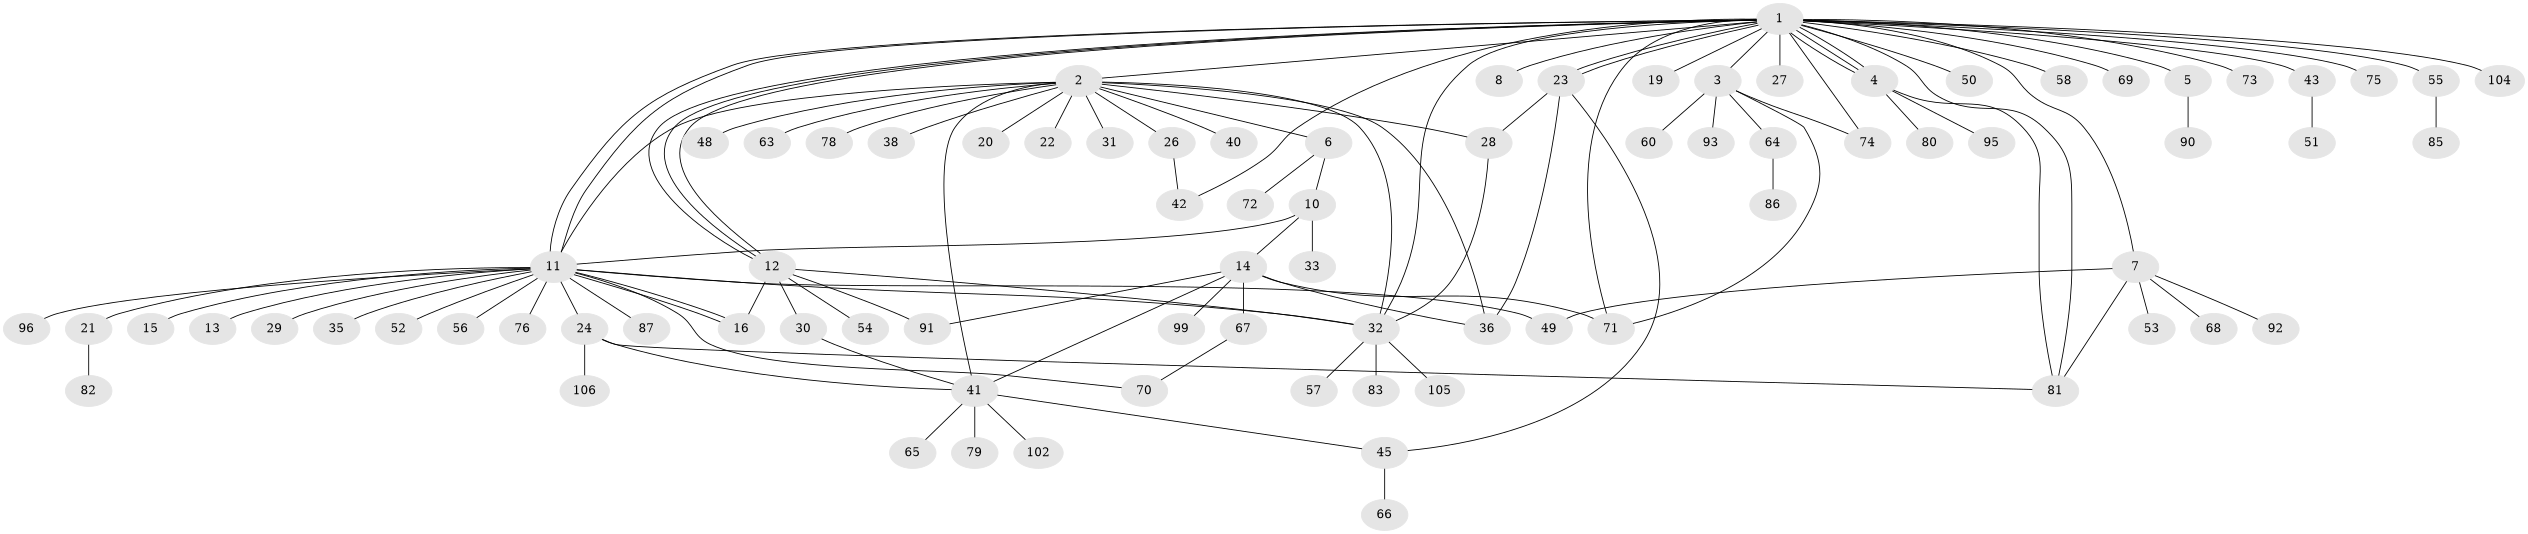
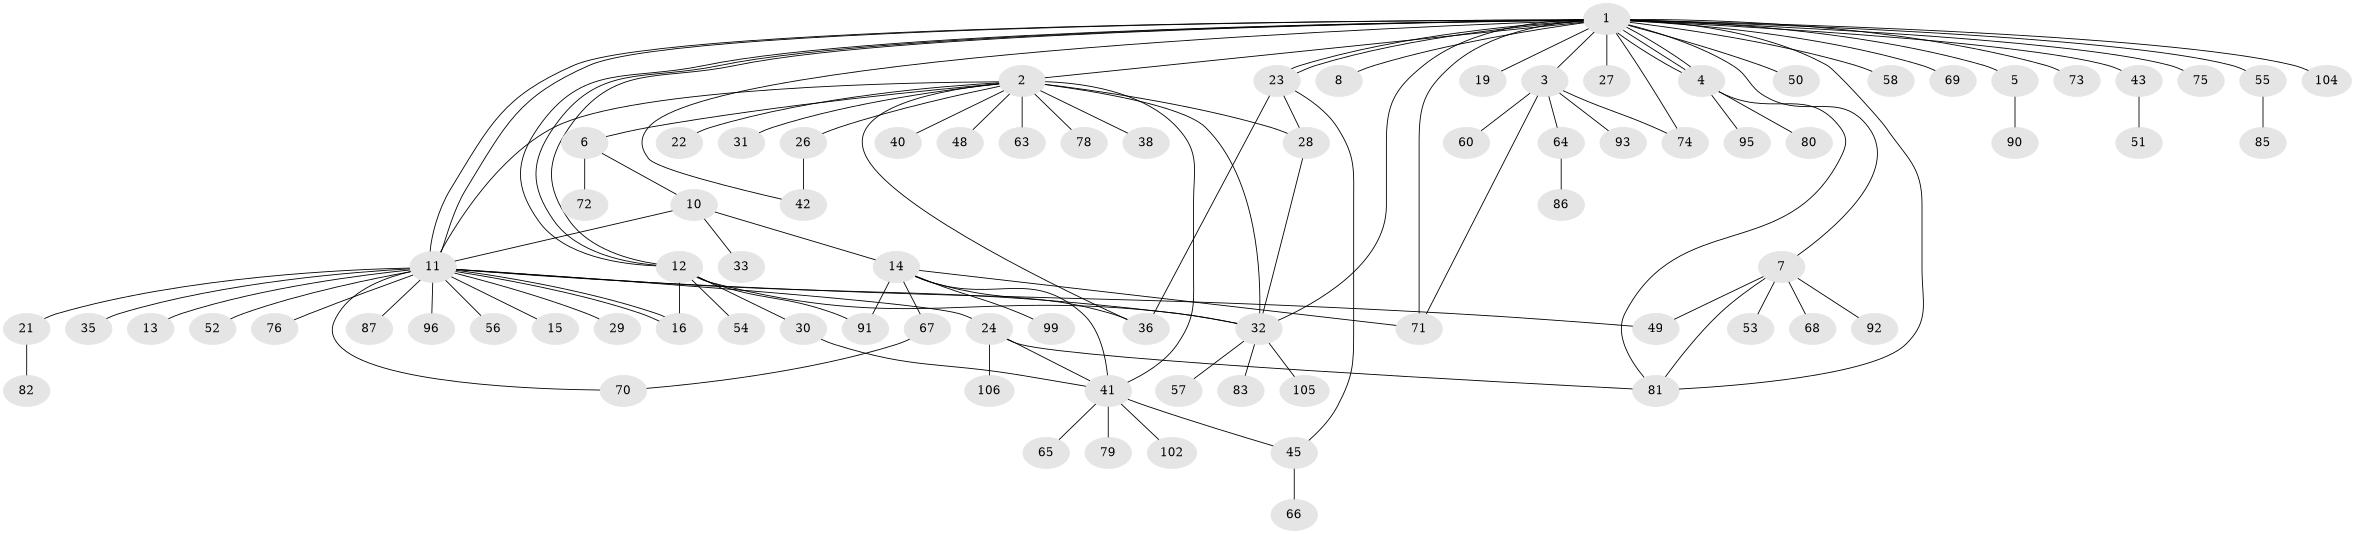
  graph {
    node [color=gray90 style=filled]
    1 [super="+61"]
    2 [super="+9"]
    3 [super="+59"]
    4 [super="+44"]
    5 [super="+62"]
    7 [super="+17"]
    8
    11 [super="+103"]
    12 [super="+38"]
    19
    23 [super="+84"]
    27
    32 [super="+34"]
    42
    43
    50
    55
    58
    69
    71
    73
    74
    75
    81
    104
    6 [super="+18"]
-   20
    22
    26 [super="+37"]
    28 [super="+101"]
    31
    36
    40
    41 [super="+100"]
    48
    63
    78
    n38 [label=38]
    60
    64
    93
    80
    95
    90
    49 [super="+97"]
    53
    68
    92 [super="+94"]
    13
    15
    16
    21 [super="+88"]
    24 [super="+47"]
    29
    35
    52 [super="+89"]
    56
    70
    76
    87
    96
    30
    54
    91
    45
    57
    83
    105
    51
    85
    10 [super="+46"]
    72
    65
    79
    102
    86
    14 [super="+39"]
    33 [super="+77"]
    67
    99
    82
    106
    66
    1 -- 2
    1 -- 3
    1 -- 4
    1 -- 4
    1 -- 4
    1 -- 5
    1 -- 7
    1 -- 8
    1 -- 11
    1 -- 11
    1 -- 12
    1 -- 12
    1 -- 12
    1 -- 19
    1 -- 23 [weight=2]
    1 -- 23
    1 -- 27
    1 -- 32
    1 -- 42
    1 -- 43
    1 -- 50
    1 -- 55
    1 -- 58
    1 -- 69
    1 -- 71
    1 -- 73
    1 -- 74
    1 -- 75
    1 -- 81
    1 -- 104
    2 -- 11
    2 -- 32 [weight=2]
    2 -- 6
-   2 -- 20
    2 -- 22
    2 -- 26
    2 -- 28
    2 -- 31
    2 -- 36
    2 -- 40
    2 -- 41 [weight=2]
    2 -- 48
    2 -- 63
    2 -- 78
    2 -- n38
    3 -- 71
    3 -- 74
    3 -- 60
    3 -- 64
    3 -- 93
    4 -- 81
    4 -- 80
    4 -- 95
    5 -- 90
    7 -- 81
    7 -- 49
    7 -- 53
    7 -- 68
    7 -- 92
    11 -- 32
    11 -- 49
    11 -- 13
    11 -- 15
    11 -- 16
    11 -- 16
    11 -- 21 [weight=2]
    11 -- 24
    11 -- 29
    11 -- 35
    11 -- 52
    11 -- 56
    11 -- 70
    11 -- 76
    11 -- 87
    11 -- 96
    12 -- 32
    12 -- 16
    12 -- 30
    12 -- 54
    12 -- 91
    23 -- 28
    23 -- 36
    23 -- 45
    32 -- 57
    32 -- 83
    32 -- 105
    43 -- 51
    55 -- 85
    6 -- 10
    6 -- 72
    26 -- 42
    28 -- 32
    41 -- 45
    41 -- 65
    41 -- 79
    41 -- 102
    64 -- 86
    21 -- 82
    24 -- 81
    24 -- 41
    24 -- 106
    30 -- 41
    45 -- 66
    10 -- 11
    10 -- 14
    10 -- 33
    14 -- 71
    14 -- 36
    14 -- 41
    14 -- 91
    14 -- 67
    14 -- 99
    67 -- 70
  }
